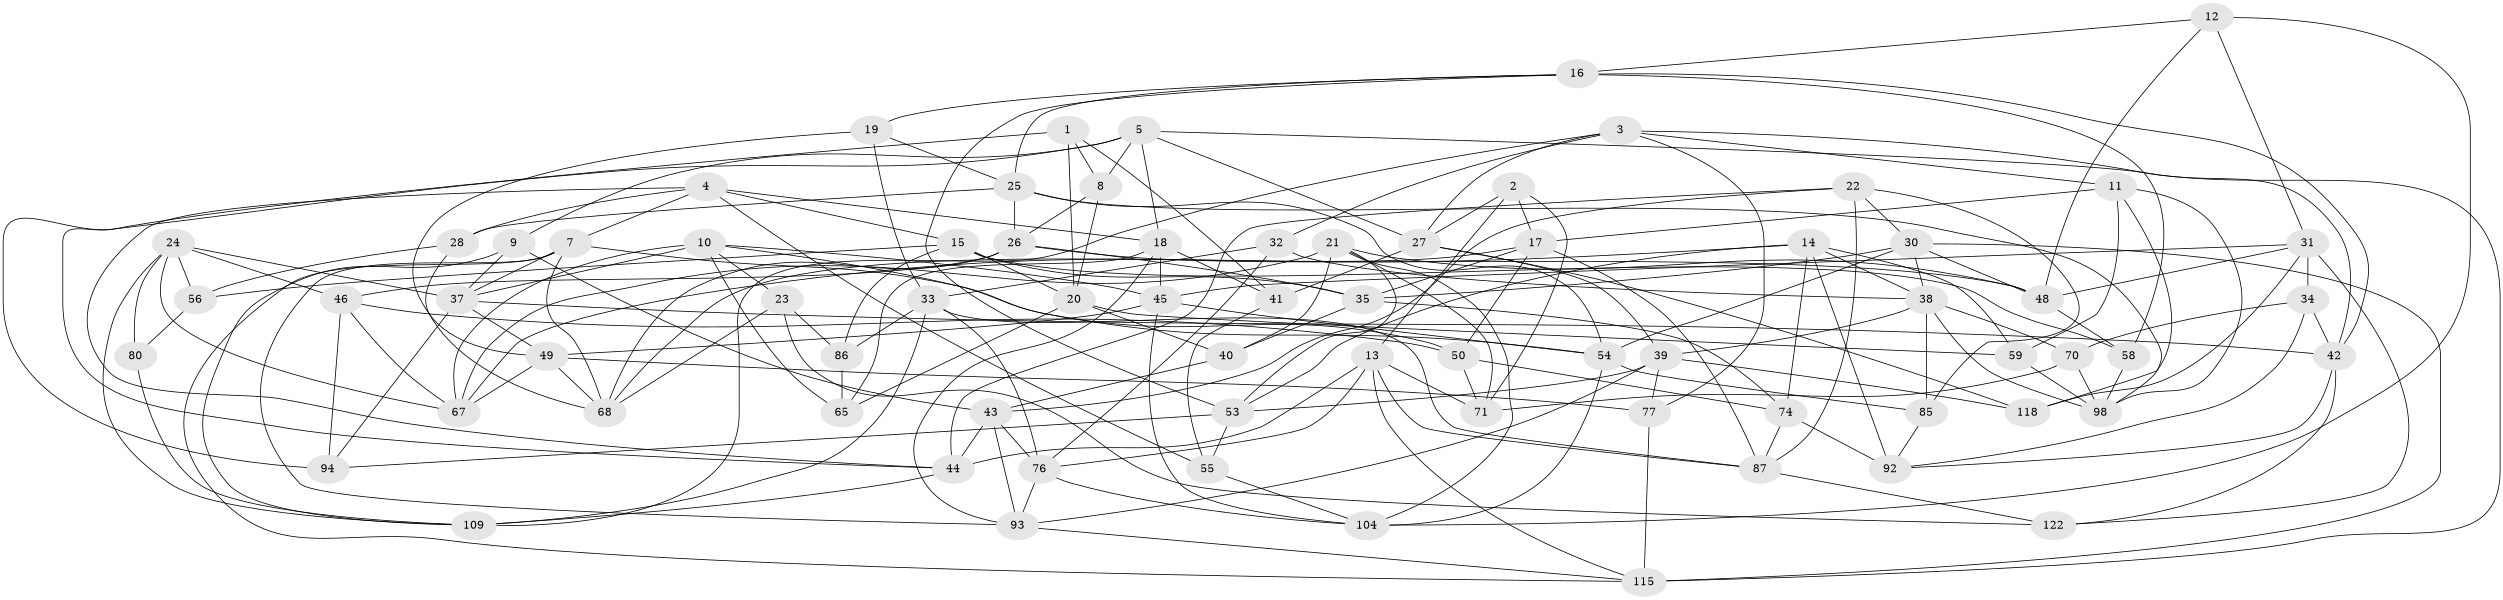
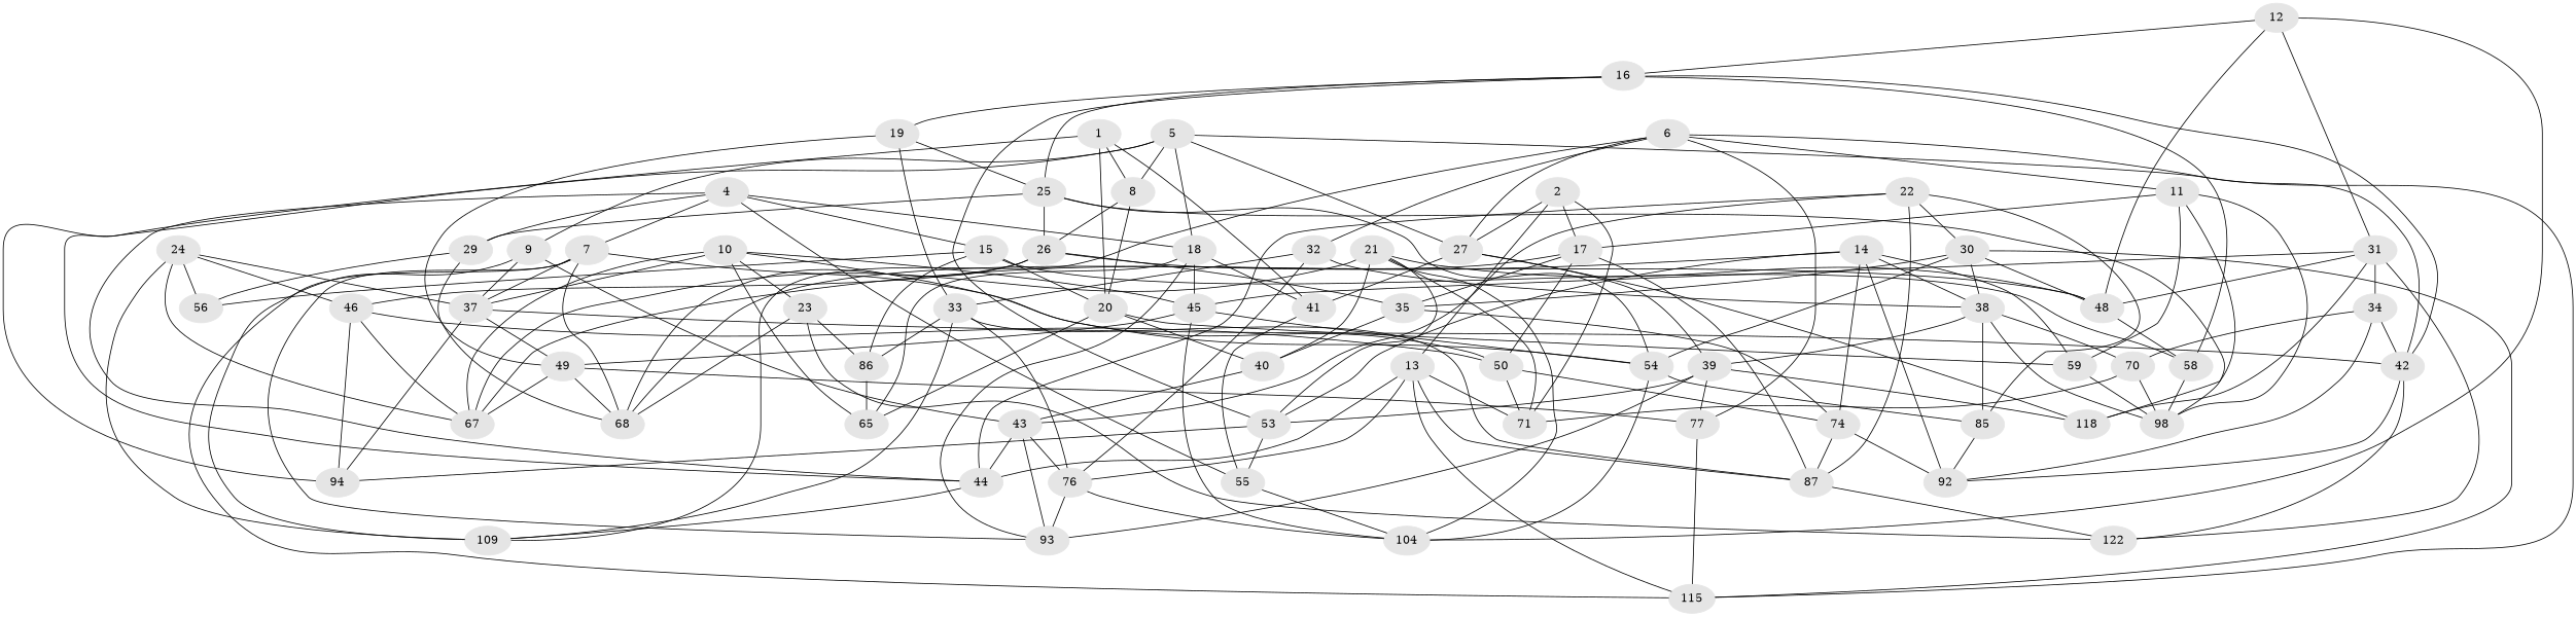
  graph {
    node [color=gray90 style=filled]
    1
    8
    20 [super="+60"]
    41 [super="+73"]
    44 [super="+112"]
    26 [super="+66"]
    n7 [label=65]
    59
    40
    55
    109 [super="+119"]
    13 [super="+108"]
    71 [super="+78"]
    115 [super="+121"]
    76 [super="+107"]
    87 [super="+105"]
    2
    17 [super="+114"]
    27 [super="+100"]
    68 [super="+99"]
    50 [super="+91"]
    35 [super="+103"]
    118
    39 [super="+57"]
    11 [super="+51"]
    98 [super="+102"]
-   80
    4 [super="+88"]
    7 [super="+63"]
    15 [super="+90"]
    18 [super="+36"]
-   29 [label=28]
+   29
    37 [super="+101"]
    54 [super="+116"]
    93 [super="+96"]
    56
    58
    86
    45 [super="+120"]
    104 [super="+113"]
    5 [super="+47"]
    9
    94
    43 [super="+117"]
-   6 [super="+123" label=3]
+   6 [super="+123"]
    32
    42 [super="+81"]
    77
    38 [super="+79"]
    33 [super="+75"]
    92 [super="+106"]
    122
    49 [super="+72"]
    85
    48 [super="+83"]
    46 [super="+111"]
    10 [super="+62"]
    23
    67 [super="+97"]
    74 [super="+84"]
    16 [super="+61"]
    53 [super="+110"]
    19
    25 [super="+65"]
    12
    31 [super="+52"]
    34
    14 [super="+64"]
    70
    21 [super="+28"]
    22 [super="+82"]
    30 [super="+69"]
    24 [super="+89"]
    1 -- 8
    1 -- 20
    1 -- 41
    1 -- 44
    8 -- 20
    8 -- 26
    20 -- n7
    20 -- 59
    20 -- 40
    41 -- 55
    44 -- 109
    26 -- 68
    26 -- 35
    26 -- 48
    26 -- 46
    59 -- 98
    40 -- 43
    55 -- 104
    13 -- 44
    13 -- 71
    13 -- 115
    13 -- 76
    13 -- 87
    76 -- 93
    76 -- 104
    87 -- 122
    2 -- 13
    2 -- 71
    2 -- 17
    2 -- 27
    17 -- 87
    17 -- 68
    17 -- 50
    17 -- 35
    27 -- 41
    27 -- 118
    27 -- 39
    50 -- 71 [weight=2]
    50 -- 74
    35 -- 40
    35 -- 74
    39 -- 118
    39 -- 93
    39 -- 77
    39 -- 53
    11 -- 59
    11 -- 17
    11 -- 118
    11 -- 98
-   80 -- 109
    4 -- 44
    4 -- 55
    4 -- 7
    4 -- 15
    4 -- 18
    4 -- 29
    7 -- 115
    7 -- 68
    7 -- 37
    7 -- 54
    7 -- 93
    15 -- 20
-   15 -- 35
    15 -- 56
    15 -- 58
    15 -- 86
    18 -- 41
    18 -- n7
    18 -- 93
    18 -- 45
    29 -- 68
    29 -- 56
    37 -- 94
    37 -- 42
    37 -- 49
    54 -- 104
    54 -- 85
-   93 -- 115
-   56 -- 80
    58 -- 98
    86 -- n7
    45 -- 54
    45 -- 104
    45 -- 49
    5 -- 8
    5 -- 115
    5 -- 27
    5 -- 18
    5 -- 9
    5 -- 94
    9 -- 109
    9 -- 37
    9 -- 43
    43 -- 44
    43 -- 76
    43 -- 93
    6 -- 109
    6 -- 27
    6 -- 11
    6 -- 32
    6 -- 42
    6 -- 77
    32 -- 76
    32 -- 38
    32 -- 33
    42 -- 92
    42 -- 122
    77 -- 115
    38 -- 39
    38 -- 98
    38 -- 85
    38 -- 70
    33 -- 109
    33 -- 76
    33 -- 87
    33 -- 86
    49 -- 68
    49 -- 77
    49 -- 67
    85 -- 92
    48 -- 58
    46 -- 50
    46 -- 94
    46 -- 67
    10 -- n7
    10 -- 50
    10 -- 37
    10 -- 45
    10 -- 23
    10 -- 67
    23 -- 68
    23 -- 86
    23 -- 122
    74 -- 87
    74 -- 92 [weight=2]
    16 -- 58
    16 -- 42
    16 -- 53
    16 -- 19
    16 -- 25
    53 -- 55
    53 -- 94
    19 -- 33
    19 -- 49
    19 -- 25
    25 -- 26
    25 -- 98
    25 -- 29
    25 -- 54
    12 -- 104
    12 -- 48
    12 -- 16
    12 -- 31
    31 -- 118
    31 -- 45
    31 -- 122
    31 -- 48
    31 -- 34
    34 -- 42
    34 -- 92
    34 -- 70
    14 -- 59
    14 -- 38
    14 -- 92
    14 -- 67
    14 -- 74
    14 -- 53
    70 -- 71
    70 -- 98
    21 -- 40
    21 -- 71
    21 -- 104
    21 -- 48
    21 -- 67
    21 -- 53
    22 -- 44
    22 -- 87
    22 -- 43
    22 -- 85
    22 -- 30
    30 -- 115
    30 -- 35
    30 -- 54
    30 -- 38
    30 -- 48
    24 -- 109
-   24 -- 80
    24 -- 37
    24 -- 56
    24 -- 46
    24 -- 67
  }
